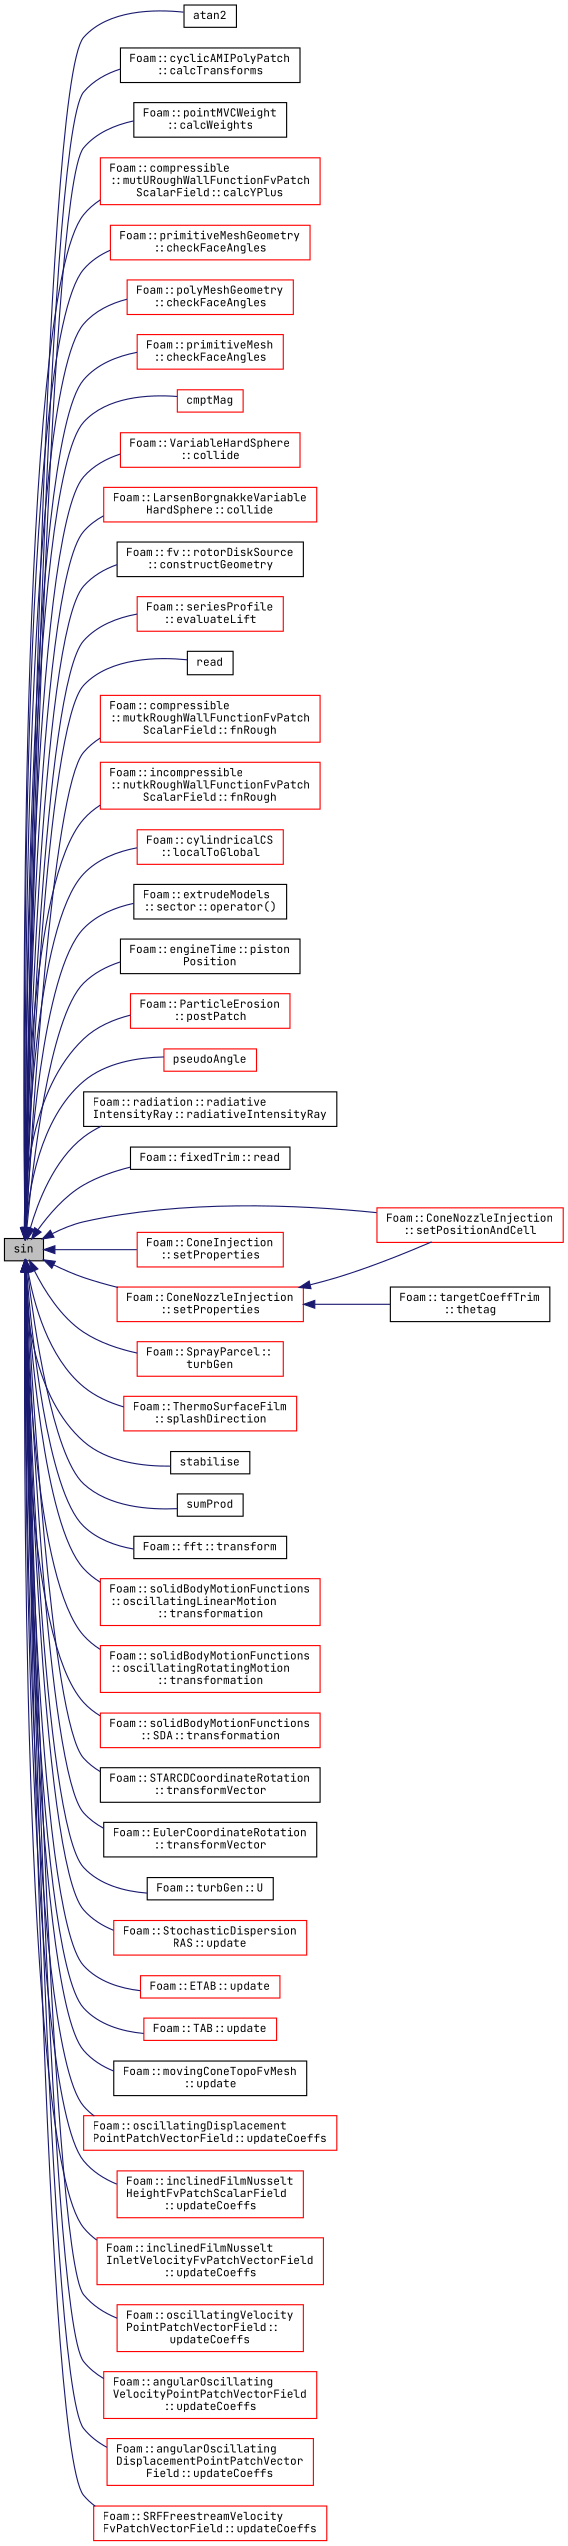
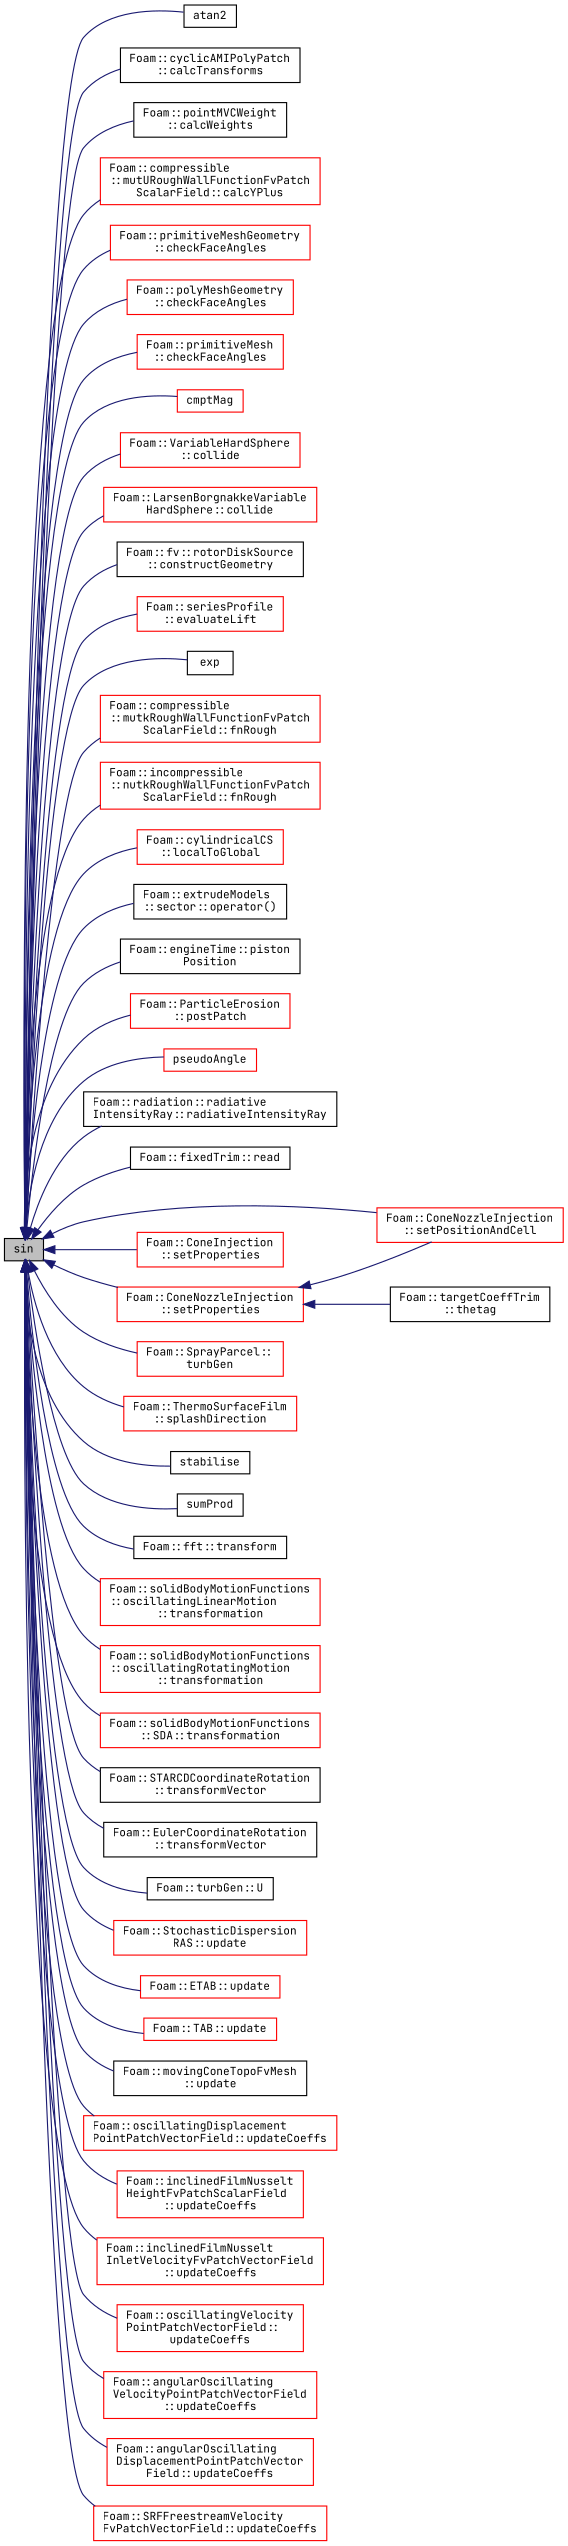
  digraph {
    fontname="JetBrains Mono"
    rankdir=LR
    node [color=red fontname="JetBrains Mono" fontsize=10 shape=record]
    edge [color=midnightblue dir=back fontname="JetBrains Mono" fontsize=10 labelfontname=FreeSans labelfontsize=10 style=solid]
    n1 [color=black fillcolor=grey75 fontcolor=black height=0.2 label=sin style=filled width=0.4]
    n2 [color=black height=0.2 label=atan2 width=0.4]
    n3 [color=black height=0.2 label="Foam::cyclicAMIPolyPatch\l::calcTransforms" width=0.4]
    n4 [color=black height=0.2 label="Foam::pointMVCWeight\l::calcWeights" width=0.4]
    n5 [height=0.2 label="Foam::compressible\l::mutURoughWallFunctionFvPatch\lScalarField::calcYPlus" width=0.4]
    n6 [height=0.2 label="Foam::primitiveMeshGeometry\l::checkFaceAngles" width=0.4]
    n7 [height=0.2 label="Foam::polyMeshGeometry\l::checkFaceAngles" width=0.4]
    n8 [height=0.2 label="Foam::primitiveMesh\l::checkFaceAngles" width=0.4]
    n9 [height=0.2 label=cmptMag width=0.4]
    n10 [height=0.2 label="Foam::VariableHardSphere\l::collide" width=0.4]
    n11 [height=0.2 label="Foam::LarsenBorgnakkeVariable\lHardSphere::collide" width=0.4]
    n12 [color=black height=0.2 label="Foam::fv::rotorDiskSource\l::constructGeometry" width=0.4]
    n13 [height=0.2 label="Foam::seriesProfile\l::evaluateLift" width=0.4]
-   n14 [color=black height=0.2 label=read width=0.4]
+   n14 [color=black height=0.2 label=exp width=0.4]
    n15 [height=0.2 label="Foam::compressible\l::mutkRoughWallFunctionFvPatch\lScalarField::fnRough" width=0.4]
    n16 [height=0.2 label="Foam::incompressible\l::nutkRoughWallFunctionFvPatch\lScalarField::fnRough" width=0.4]
    n17 [height=0.2 label="Foam::cylindricalCS\l::localToGlobal" width=0.4]
    n18 [color=black height=0.2 label="Foam::extrudeModels\l::sector::operator()" width=0.4]
    n19 [color=black height=0.2 label="Foam::engineTime::piston\lPosition" width=0.4]
    n20 [height=0.2 label="Foam::ParticleErosion\l::postPatch" width=0.4]
    n21 [height=0.2 label=pseudoAngle width=0.4]
    n22 [color=black height=0.2 label="Foam::radiation::radiative\lIntensityRay::radiativeIntensityRay" width=0.4]
    n23 [color=black height=0.2 label="Foam::fixedTrim::read" width=0.4]
    n24 [height=0.2 label="Foam::ConeNozzleInjection\l::setPositionAndCell" width=0.4]
    n25 [height=0.2 label="Foam::ConeInjection\l::setProperties" width=0.4]
    n26 [height=0.2 label="Foam::ConeNozzleInjection\l::setProperties" width=0.4]
    n27 [height=0.2 label="Foam::SprayParcel::\lturbGen" width=0.4]
    n28 [height=0.2 label="Foam::ThermoSurfaceFilm\l::splashDirection" width=0.4]
    n29 [color=black height=0.2 label=stabilise width=0.4]
    n30 [color=black height=0.2 label=sumProd width=0.4]
    n31 [color=black height=0.2 label="Foam::fft::transform" width=0.4]
    n32 [height=0.2 label="Foam::solidBodyMotionFunctions\l::oscillatingLinearMotion\l::transformation" width=0.4]
    n33 [height=0.2 label="Foam::solidBodyMotionFunctions\l::oscillatingRotatingMotion\l::transformation" width=0.4]
    n34 [height=0.2 label="Foam::solidBodyMotionFunctions\l::SDA::transformation" width=0.4]
    n35 [color=black height=0.2 label="Foam::STARCDCoordinateRotation\l::transformVector" width=0.4]
    n36 [color=black height=0.2 label="Foam::EulerCoordinateRotation\l::transformVector" width=0.4]
    n37 [color=black height=0.2 label="Foam::turbGen::U" width=0.4]
    n38 [height=0.2 label="Foam::StochasticDispersion\lRAS::update" width=0.4]
    n39 [height=0.2 label="Foam::ETAB::update" width=0.4]
    n40 [height=0.2 label="Foam::TAB::update" width=0.4]
    n41 [color=black height=0.2 label="Foam::movingConeTopoFvMesh\l::update" width=0.4]
    n42 [height=0.2 label="Foam::oscillatingDisplacement\lPointPatchVectorField::updateCoeffs" width=0.4]
    n43 [height=0.2 label="Foam::inclinedFilmNusselt\lHeightFvPatchScalarField\l::updateCoeffs" width=0.4]
    n44 [height=0.2 label="Foam::inclinedFilmNusselt\lInletVelocityFvPatchVectorField\l::updateCoeffs" width=0.4]
    n45 [height=0.2 label="Foam::oscillatingVelocity\lPointPatchVectorField::\lupdateCoeffs" width=0.4]
    n46 [height=0.2 label="Foam::angularOscillating\lVelocityPointPatchVectorField\l::updateCoeffs" width=0.4]
    n47 [height=0.2 label="Foam::angularOscillating\lDisplacementPointPatchVector\lField::updateCoeffs" width=0.4]
    n48 [height=0.2 label="Foam::SRFFreestreamVelocity\lFvPatchVectorField::updateCoeffs" width=0.4]
    n49 [color=black height=0.2 label="Foam::targetCoeffTrim\l::thetag" width=0.4]
    n1 -> n2
    n1 -> n3
    n1 -> n4
    n1 -> n5
    n1 -> n6
    n1 -> n7
    n1 -> n8
    n1 -> n9
    n1 -> n10
    n1 -> n11
    n1 -> n12
    n1 -> n13
    n1 -> n14
    n1 -> n15
    n1 -> n16
    n1 -> n17
    n1 -> n18
    n1 -> n19
    n1 -> n20
    n1 -> n21
    n1 -> n22
    n1 -> n23
    n1 -> n24
    n1 -> n25
    n1 -> n26
    n1 -> n27
    n1 -> n28
    n1 -> n29
    n1 -> n30
    n1 -> n31
    n1 -> n32
    n1 -> n33
    n1 -> n34
    n1 -> n35
    n1 -> n36
    n1 -> n37
    n1 -> n38
    n1 -> n39
    n1 -> n40
    n1 -> n41
    n1 -> n42
    n1 -> n43
    n1 -> n44
    n1 -> n45
    n1 -> n46
    n1 -> n47
    n1 -> n48
    n26 -> n24
    n26 -> n49
  }
